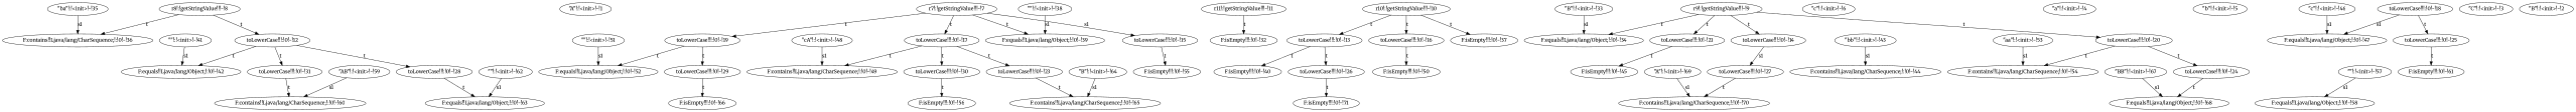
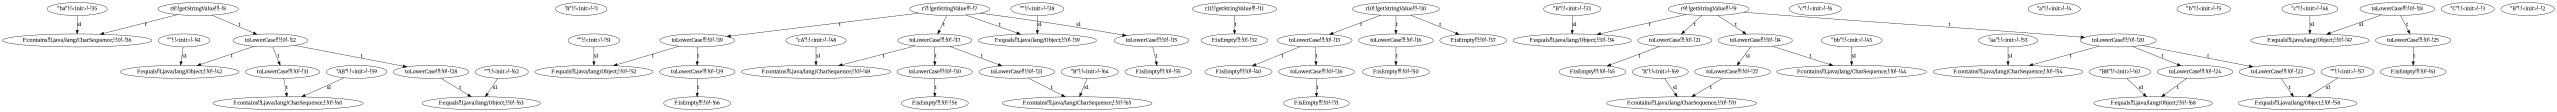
  digraph {
    fontname=Merriweather
    node [fontname=Merriweather]
    edge [fontname=Merriweather]
    n1 [label="toLowerCase!!!:!0!-!12"]
    n2 [label="toLowerCase!!!:!0!-!31"]
    n3 [label="F:equals!!Ljava/lang/Object;!:!0!-!42"]
    n4 [label="toLowerCase!!!:!0!-!28"]
    n5 [label="F:contains!!Ljava/lang/CharSequence;!:!0!-!60"]
    n6 [label="F:equals!!Ljava/lang/Object;!:!0!-!63"]
    n7 [label="\"A\"!:!<init>!-!1"]
    n8 [label="\"\"!:!<init>!-!51"]
    n9 [label="F:equals!!Ljava/lang/Object;!:!0!-!52"]
    n10 [label="F:isEmpty!!!:!0!-!32"]
    n11 [label="F:isEmpty!!!:!0!-!55"]
    n12 [label="F:isEmpty!!!:!0!-!50"]
    n13 [label="r9!:!getStringValue!!!-!9"]
    n14 [label="toLowerCase!!!:!0!-!14"]
    n15 [label="F:equals!!Ljava/lang/Object;!:!0!-!34"]
    n16 [label="toLowerCase!!!:!0!-!21"]
    n17 [label="toLowerCase!!!:!0!-!20"]
    n18 [label="toLowerCase!!!:!0!-!27"]
    n19 [label="F:contains!!Ljava/lang/CharSequence;!:!0!-!44"]
    n20 [label="F:isEmpty!!!:!0!-!45"]
    n21 [label="F:contains!!Ljava/lang/CharSequence;!:!0!-!54"]
+   n22 [label="toLowerCase!!!:!0!-!22"]
    n23 [label="toLowerCase!!!:!0!-!24"]
    n24 [label="\"B\"!:!<init>!-!33"]
    n25 [label="F:contains!!Ljava/lang/CharSequence;!:!0!-!49"]
    n26 [label="\"aa\"!:!<init>!-!53"]
    n27 [label="toLowerCase!!!:!0!-!19"]
    n28 [label="toLowerCase!!!:!0!-!29"]
    n29 [label="F:isEmpty!!!:!0!-!66"]
    n30 [label="\"cA\"!:!<init>!-!48"]
    n31 [label="F:equals!!Ljava/lang/Object;!:!0!-!58"]
    n32 [label="\"A\"!:!<init>!-!69"]
    n33 [label="F:contains!!Ljava/lang/CharSequence;!:!0!-!70"]
    n34 [label="toLowerCase!!!:!0!-!17"]
    n35 [label="toLowerCase!!!:!0!-!30"]
    n36 [label="toLowerCase!!!:!0!-!23"]
    n37 [label="F:isEmpty!!!:!0!-!56"]
    n38 [label="F:contains!!Ljava/lang/CharSequence;!:!0!-!65"]
    n39 [label="\"\"!:!<init>!-!38"]
    n40 [label="F:equals!!Ljava/lang/Object;!:!0!-!39"]
    n41 [label="F:contains!!Ljava/lang/CharSequence;!:!0!-!36"]
    n42 [label="toLowerCase!!!:!0!-!15"]
    n43 [label="toLowerCase!!!:!0!-!13"]
    n44 [label="F:isEmpty!!!:!0!-!40"]
    n45 [label="toLowerCase!!!:!0!-!26"]
    n46 [label="F:isEmpty!!!:!0!-!71"]
    n47 [label="r11!:!getStringValue!!!-!11"]
    n48 [label="F:equals!!Ljava/lang/Object;!:!0!-!68"]
    n49 [label="\"c\"!:!<init>!-!6"]
    n50 [label="\"a\"!:!<init>!-!4"]
    n51 [label="\"b\"!:!<init>!-!5"]
    n52 [label="r7!:!getStringValue!!!-!7"]
    n53 [label="\"c\"!:!<init>!-!46"]
    n54 [label="F:equals!!Ljava/lang/Object;!:!0!-!47"]
    n55 [label="\"B\"!:!<init>!-!64"]
    n56 [label="toLowerCase!!!:!0!-!18"]
    n57 [label="toLowerCase!!!:!0!-!25"]
    n58 [label="F:isEmpty!!!:!0!-!61"]
    n59 [label="\"AB\"!:!<init>!-!59"]
    n60 [label="\"C\"!:!<init>!-!3"]
    n61 [label="toLowerCase!!!:!0!-!16"]
    n62 [label="F:isEmpty!!!:!0!-!37"]
    n63 [label="\"\"!:!<init>!-!62"]
    n64 [label="\"\"!:!<init>!-!57"]
    n65 [label="\"\"!:!<init>!-!41"]
    n66 [label="\"ba\"!:!<init>!-!35"]
    n67 [label="r10!:!getStringValue!!!-!10"]
    n68 [label="\"BB\"!:!<init>!-!67"]
    n69 [label="r8!:!getStringValue!!!-!8"]
    n70 [label="\"B\"!:!<init>!-!2"]
    n71 [label="\"bb\"!:!<init>!-!43"]
    n1 -> n2 [label=t]
    n1 -> n3 [label=t]
    n1 -> n4 [label=t]
    n2 -> n5 [label=t]
    n4 -> n6 [label=t]
    n8 -> n9 [label=s1]
    n13 -> n14 [label=t]
    n13 -> n15 [label=t]
    n13 -> n16 [label=t]
    n13 -> n17 [label=t]
    n14 -> n18 [label=s1]
+   n14 -> n19 [label=t]
    n16 -> n20 [label=t]
    n17 -> n21 [label=t]
+   n17 -> n22 [label=t]
    n17 -> n23 [label=t]
    n18 -> n33 [label=t]
+   n22 -> n31 [label=t]
    n23 -> n48 [label=t]
    n24 -> n15 [label=s1]
    n26 -> n21 [label=s1]
    n27 -> n9 [label=t]
    n27 -> n28 [label=t]
    n28 -> n29 [label=t]
    n30 -> n25 [label=s1]
    n32 -> n33 [label=s1]
    n34 -> n25 [label=t]
    n34 -> n35 [label=t]
    n34 -> n36 [label=t]
    n35 -> n37 [label=t]
    n36 -> n38 [label=t]
    n39 -> n40 [label=s1]
    n42 -> n11 [label=t]
    n43 -> n44 [label=t]
    n43 -> n45 [label=t]
    n45 -> n46 [label=t]
    n47 -> n10 [label=t]
    n52 -> n27 [label=t]
    n52 -> n34 [label=t]
    n52 -> n40 [label=t]
    n52 -> n42 [label=s1]
    n53 -> n54 [label=s1]
    n55 -> n38 [label=s1]
    n56 -> n54 [label=s1]
    n56 -> n57 [label=t]
    n57 -> n58 [label=t]
    n59 -> n5 [label=s1]
    n61 -> n12 [label=t]
    n63 -> n6 [label=s1]
    n64 -> n31 [label=s1]
    n65 -> n3 [label=s1]
    n66 -> n41 [label=s1]
    n67 -> n43 [label=t]
    n67 -> n61 [label=t]
    n67 -> n62 [label=t]
    n68 -> n48 [label=s1]
    n69 -> n1 [label=t]
    n69 -> n41 [label=t]
    n71 -> n19 [label=s1]
  }
